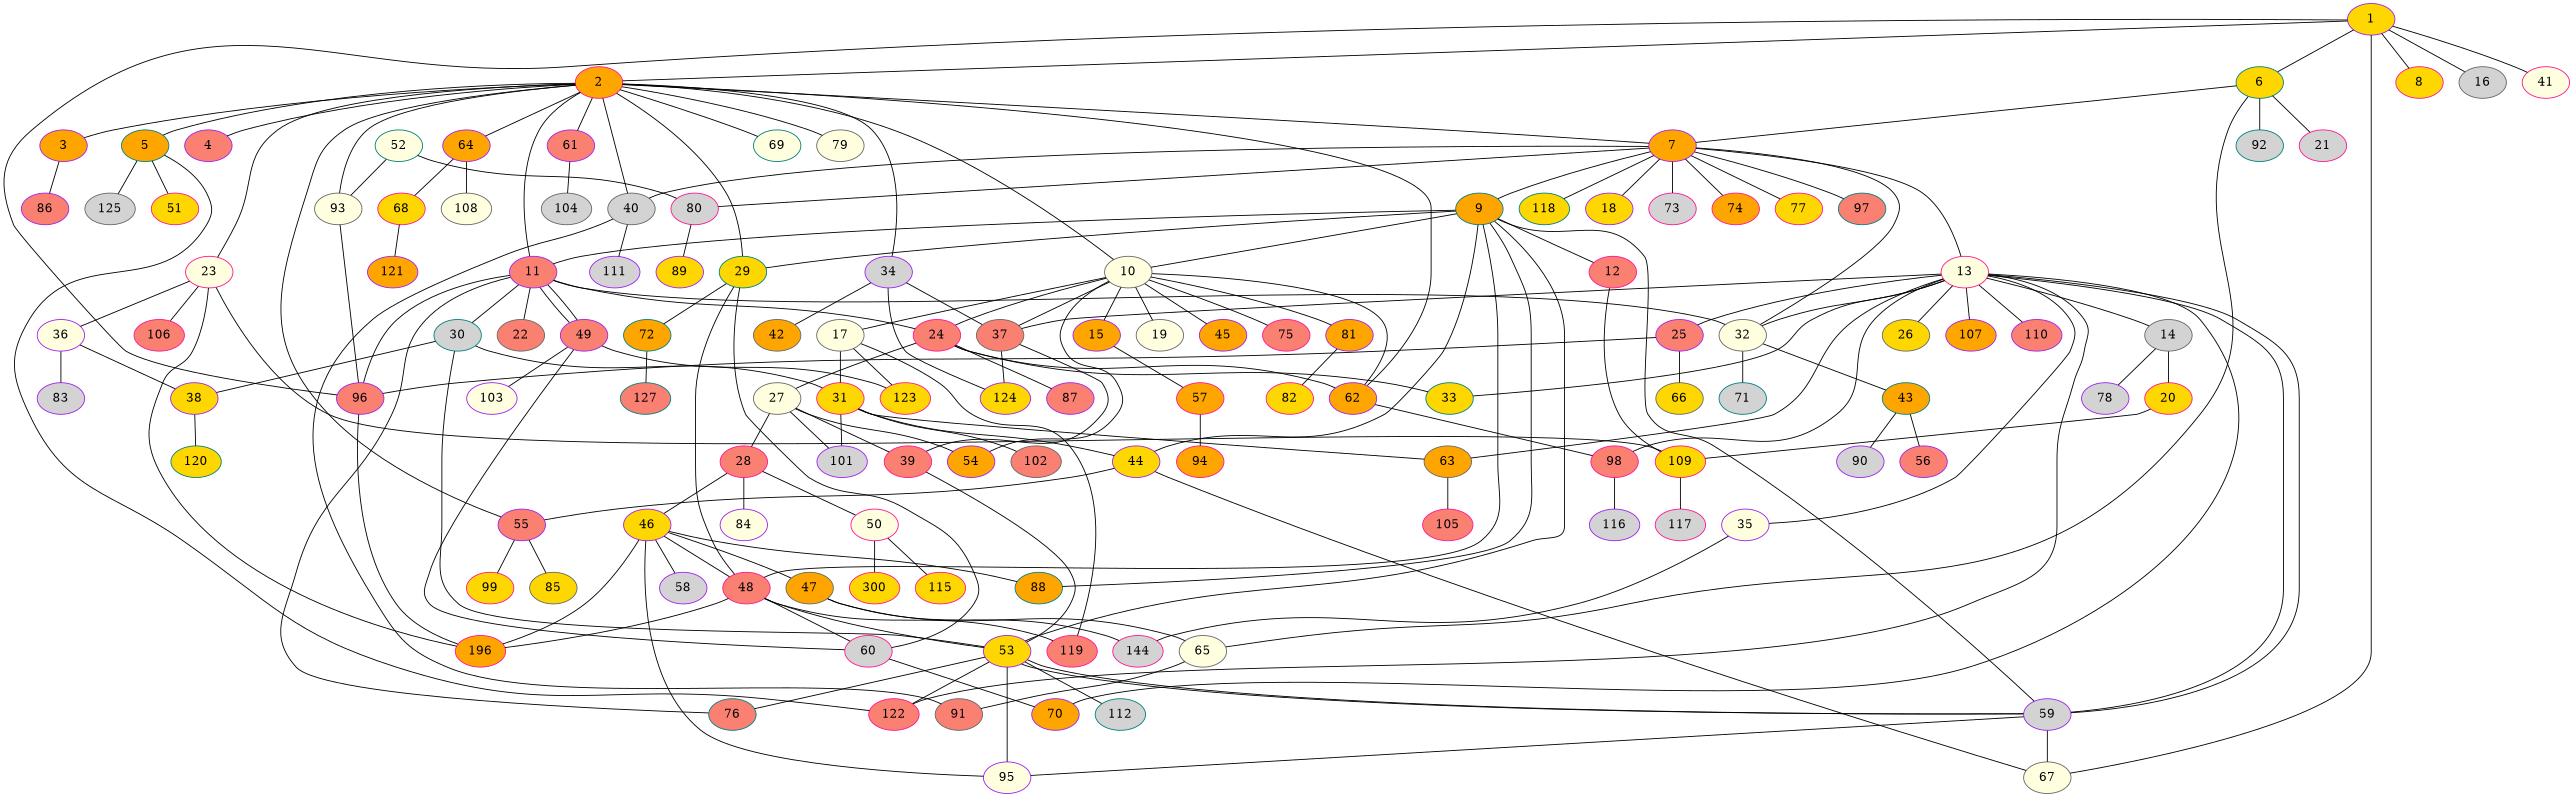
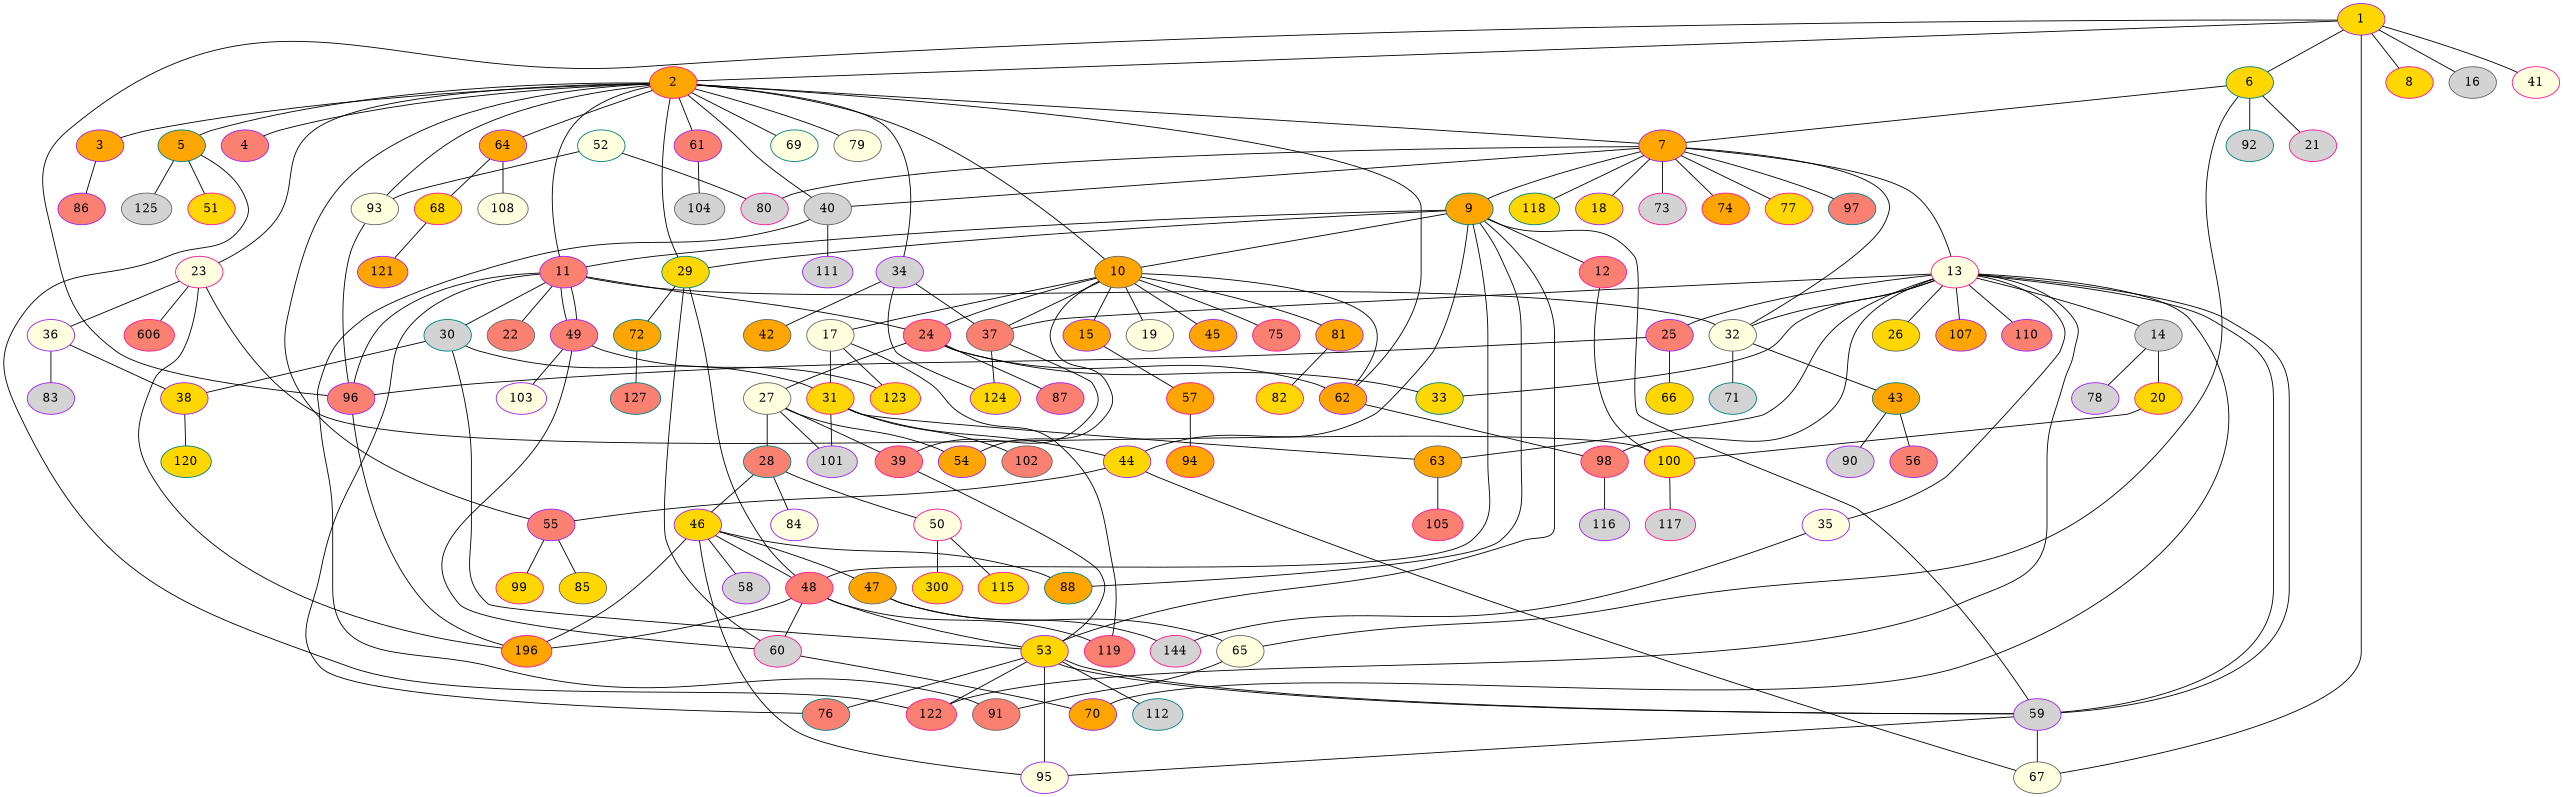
  graph {
    node [color=purple fillcolor=salmon style=filled]
    1 [fillcolor=gold]
    2 [color=deeppink fillcolor=orange]
    6 [color=teal fillcolor=gold]
    8 [color=deeppink fillcolor=gold]
    16 [color=gray40 fillcolor=lightgrey]
    41 [color=deeppink fillcolor=lightyellow]
    67 [color=gray40 fillcolor=lightyellow]
    96
    3 [fillcolor=orange]
    4
    5 [color=teal fillcolor=orange]
    7 [fillcolor=orange]
-   10 [color=gray40 fillcolor=lightyellow]
+   10 [color=gray40 fillcolor=orange]
    11
    23 [color=deeppink fillcolor=lightyellow]
    29 [color=teal fillcolor=gold]
    34 [fillcolor=lightgrey]
    40 [color=gray40 fillcolor=lightgrey]
    55
    61
    62 [fillcolor=orange]
    64 [fillcolor=orange]
    69 [color=teal fillcolor=lightyellow]
    79 [color=gray40 fillcolor=lightyellow]
    93 [color=gray40 fillcolor=lightyellow]
    21 [color=deeppink fillcolor=lightgrey]
    65 [color=gray40 fillcolor=lightyellow]
    92 [color=teal fillcolor=lightgrey]
    n29 [color=deeppink fillcolor=orange label=196]
    86
    51 [color=deeppink fillcolor=gold]
    122 [color=deeppink]
    125 [color=gray40 fillcolor=lightgrey]
    9 [color=teal fillcolor=orange]
    13 [color=deeppink fillcolor=lightyellow]
    18 [fillcolor=gold]
    32 [color=gray40 fillcolor=lightyellow]
    73 [color=deeppink fillcolor=lightgrey]
    74 [color=deeppink fillcolor=orange]
    77 [color=deeppink fillcolor=gold]
    97 [color=teal]
    118 [color=teal fillcolor=gold]
    80 [color=deeppink fillcolor=lightgrey]
    15 [fillcolor=orange]
    17 [color=gray40 fillcolor=lightyellow]
    19 [color=gray40 fillcolor=lightyellow]
    24 [color=deeppink]
    37 [color=gray40]
    45 [fillcolor=orange]
    54 [fillcolor=orange]
    75 [color=deeppink]
    81 [fillcolor=orange]
    22 [color=gray40]
    30 [color=teal fillcolor=lightgrey]
    49
    76 [color=teal]
-   109 [color=deeppink fillcolor=gold]
+   109 [color=deeppink fillcolor=gold label=100]
    36 [fillcolor=lightyellow]
-   106 [color=deeppink]
+   106 [color=deeppink label=606]
    48 [color=deeppink]
    60 [color=deeppink fillcolor=lightgrey]
    72 [color=teal fillcolor=orange]
    42 [color=gray40 fillcolor=orange]
    124 [fillcolor=gold]
    91 [color=gray40]
    111 [fillcolor=lightgrey]
    85 [color=gray40 fillcolor=gold]
    99 [color=deeppink fillcolor=gold]
    104 [color=gray40 fillcolor=lightgrey]
    98 [color=deeppink]
    68 [color=deeppink fillcolor=gold]
    108 [color=gray40 fillcolor=lightyellow]
    12 [color=deeppink]
    44 [fillcolor=gold]
    53 [fillcolor=gold]
    59 [fillcolor=lightgrey]
    88 [color=teal fillcolor=orange]
    14 [color=gray40 fillcolor=lightgrey]
    25
    26 [color=gray40 fillcolor=gold]
    33 [color=teal fillcolor=gold]
    35 [fillcolor=lightyellow]
    63 [color=gray40 fillcolor=orange]
    70 [fillcolor=orange]
    107 [fillcolor=orange]
    110
    43 [color=teal fillcolor=orange]
    71 [color=teal fillcolor=lightgrey]
    52 [color=teal fillcolor=lightyellow]
    119 [color=deeppink]
    95 [fillcolor=lightyellow]
    112 [color=teal fillcolor=lightgrey]
    57 [color=deeppink fillcolor=orange]
    31 [color=deeppink fillcolor=gold]
    123 [color=deeppink fillcolor=gold]
    27 [color=gray40 fillcolor=lightyellow]
    87
    39 [color=deeppink]
    82 [color=deeppink fillcolor=gold]
    38 [fillcolor=gold]
    103 [fillcolor=lightyellow]
    117 [color=deeppink fillcolor=lightgrey]
    20 [color=deeppink fillcolor=gold]
    78 [fillcolor=lightgrey]
    66 [color=gray40 fillcolor=gold]
    n106 [color=deeppink fillcolor=lightgrey label=144]
    105 [color=deeppink]
    116 [fillcolor=lightgrey]
    94 [color=deeppink fillcolor=orange]
    101 [fillcolor=lightgrey]
    102 [color=gray40]
    83 [fillcolor=lightgrey]
-   28 [color=deeppink]
+   28 [color=teal]
    46 [fillcolor=gold]
    50 [color=deeppink fillcolor=lightyellow]
    84 [fillcolor=lightyellow]
    47 [color=gray40 fillcolor=orange]
    58 [fillcolor=lightgrey]
    n119 [color=deeppink fillcolor=gold label=300]
    115 [color=deeppink fillcolor=gold]
    127 [color=teal]
    120 [color=teal fillcolor=gold]
    56
    90 [fillcolor=lightgrey]
-   89 [fillcolor=gold]
    121 [fillcolor=orange]
    1 -- 2
    1 -- 6
    1 -- 8
    1 -- 16
    1 -- 41
    1 -- 67
    1 -- 96
    2 -- 3
    2 -- 4
    2 -- 5
    2 -- 7
    2 -- 10
    2 -- 11
    2 -- 23
    2 -- 29
    2 -- 34
    2 -- 40
    2 -- 55
    2 -- 61
    2 -- 62
    2 -- 64
    2 -- 69
    2 -- 79
    2 -- 93
    6 -- 7
    6 -- 21
    6 -- 65
    6 -- 92
    96 -- n29
    3 -- 86
    5 -- 51
    5 -- 122
    5 -- 125
    7 -- 40
    7 -- 9
    7 -- 13
    7 -- 18
    7 -- 32
    7 -- 73
    7 -- 74
    7 -- 77
    7 -- 97
    7 -- 118
    7 -- 80
    10 -- 62
    10 -- 15
    10 -- 17
    10 -- 19
    10 -- 24
    10 -- 37
    10 -- 45
    10 -- 54
    10 -- 75
    10 -- 81
    11 -- 96
    11 -- 32
    11 -- 24
    11 -- 22
    11 -- 30
    11 -- 49
    11 -- 49
    11 -- 76
    23 -- n29
    23 -- 109
    23 -- 36
    23 -- 106
    29 -- 48
    29 -- 60
    29 -- 72
    34 -- 37
    34 -- 42
    34 -- 124
    40 -- 91
    40 -- 111
    55 -- 85
    55 -- 99
    61 -- 104
    62 -- 98
    64 -- 68
    64 -- 108
    93 -- 96
    65 -- 91
    9 -- 10
    9 -- 11
    9 -- 29
    9 -- 48
    9 -- 12
    9 -- 44
    9 -- 53
    9 -- 59
    9 -- 88
    13 -- 122
    13 -- 32
    13 -- 37
    13 -- 98
    13 -- 59
    13 -- 59
    13 -- 14
    13 -- 25
    13 -- 26
    13 -- 33
    13 -- 35
    13 -- 63
    13 -- 70
    13 -- 107
    13 -- 110
    32 -- 43
    32 -- 71
-   80 -- 89
    15 -- 57
    17 -- 119
    17 -- 31
    17 -- 123
    24 -- 62
    24 -- 33
    24 -- 27
    24 -- 87
    37 -- 124
    37 -- 39
    81 -- 82
    30 -- 53
    30 -- 31
    30 -- 38
    49 -- 60
    49 -- 123
    49 -- 103
    109 -- 117
    36 -- 38
    36 -- 83
    48 -- n29
    48 -- 60
    48 -- 53
    48 -- 119
    60 -- 70
    72 -- 127
    98 -- 116
    68 -- 121
    12 -- 109
    44 -- 67
    44 -- 55
    53 -- 122
    53 -- 76
    53 -- 59
    53 -- 59
    53 -- 95
    53 -- 112
    59 -- 67
    59 -- 95
    14 -- 20
    14 -- 78
    25 -- 96
    25 -- 66
    35 -- n106
    63 -- 105
    43 -- 56
    43 -- 90
    52 -- 93
    52 -- 80
    57 -- 94
    31 -- 44
    31 -- 63
    31 -- 101
    31 -- 102
    27 -- 54
    27 -- 39
    27 -- 101
    27 -- 28
    39 -- 53
    38 -- 120
    20 -- 109
    28 -- 46
    28 -- 50
    28 -- 84
    46 -- n29
    46 -- 48
    46 -- 88
    46 -- 95
    46 -- 47
    46 -- 58
    50 -- n119
    50 -- 115
    47 -- 65
    47 -- n106
  }
